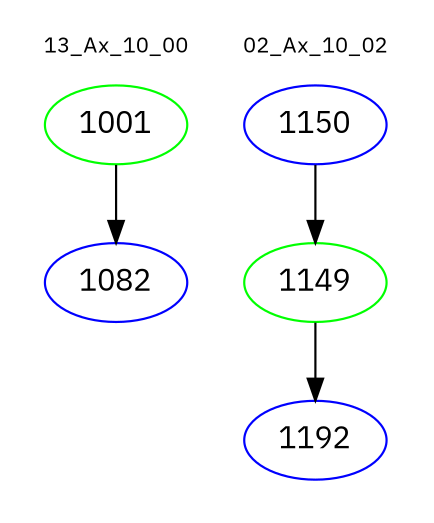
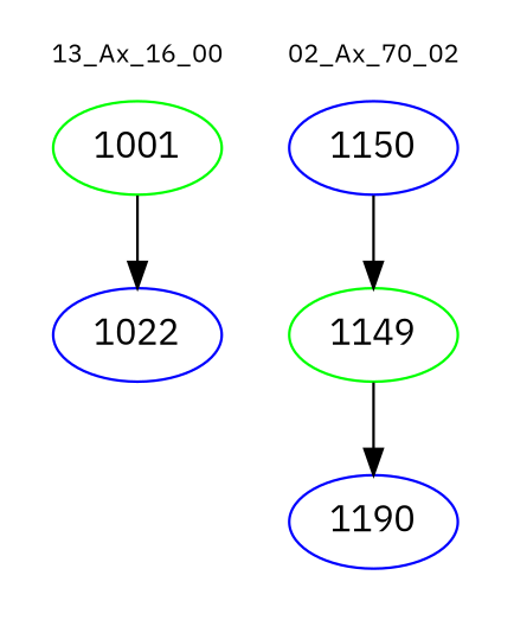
  digraph {
    fontname="IBM Plex Sans"
    node [color=blue fontname="IBM Plex Sans"]
    edge [color=black fontname="IBM Plex Sans"]
    n1 [color=green label=1001]
-   n2 [label=1082]
+   n2 [label=1022]
    n3 [color=green label=1149]
    n4 [label=1150]
-   n5 [label=1192]
+   n5 [label=1190]
    subgraph cluster_1 {
      color=white
      fontsize=10
-     label="13_Ax_10_00"
+     label="13_Ax_16_00"
      n1
      n2
    }
    subgraph cluster_2 {
      color=white
      fontsize=10
-     label="02_Ax_10_02"
+     label="02_Ax_70_02"
      n3
      n4
      n5
    }
    n1 -> n2
    n3 -> n5
    n4 -> n3
  }
